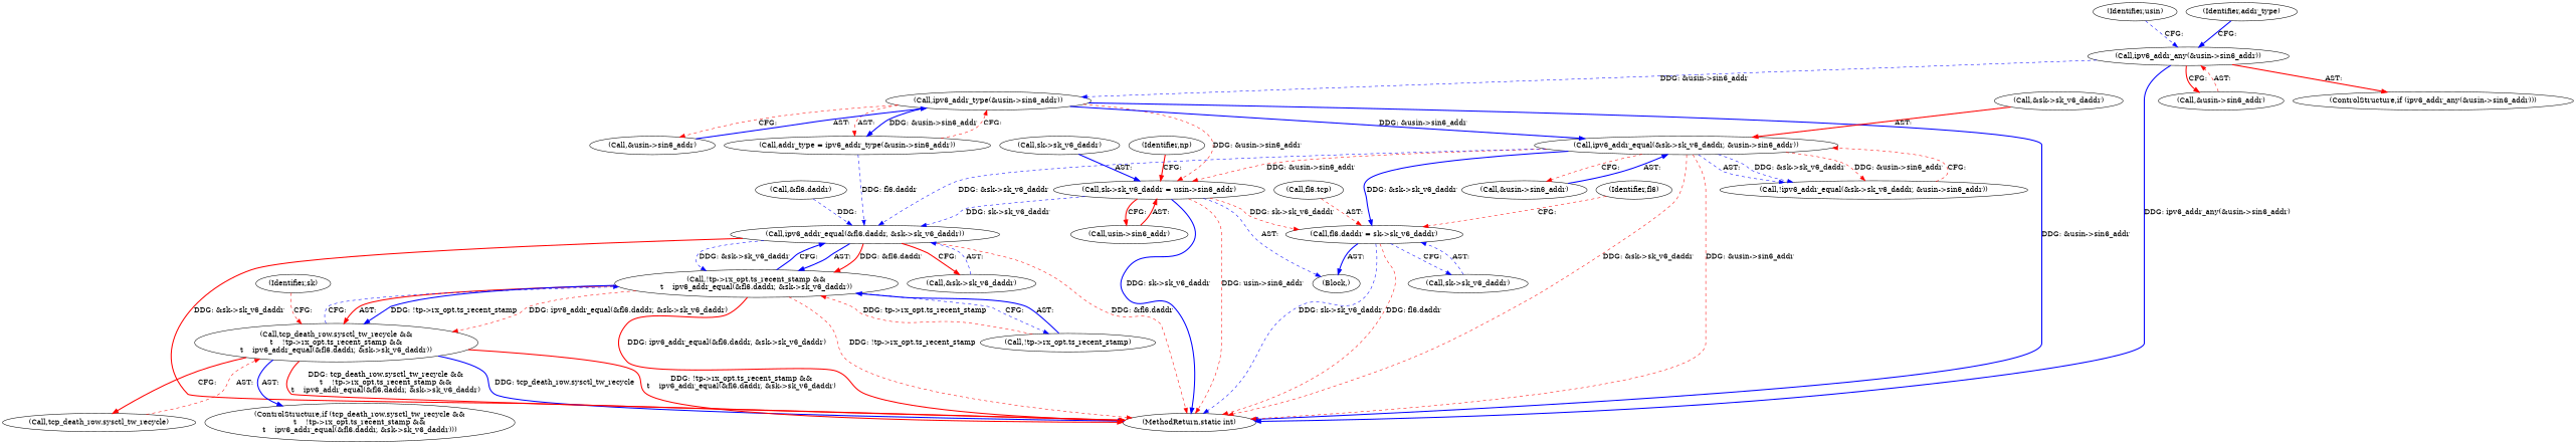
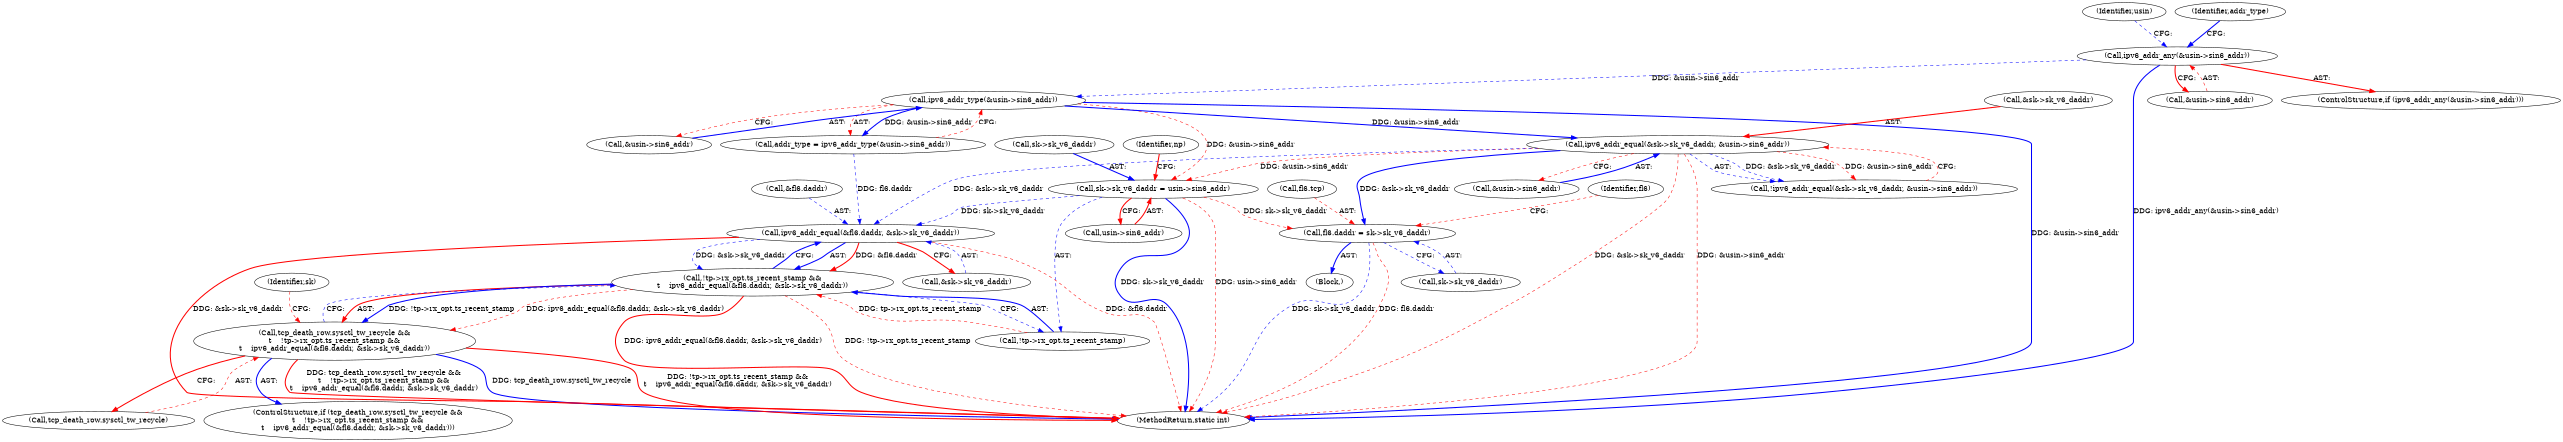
  digraph {
    edge [color=red style=dashed]
    n1 [label="(Call,sk->sk_v6_daddr = usin->sin6_addr)"]
    n2 [label="(Call,fl6.daddr = sk->sk_v6_daddr)"]
    n3 [label="(Call,ipv6_addr_equal(&fl6.daddr, &sk->sk_v6_daddr))"]
    n4 [label="(Block,)"]
    n5 [label="(Call,usin->sin6_addr)"]
    n6 [label="(MethodReturn,static int)"]
    n7 [label="(Call,sk->sk_v6_daddr)"]
    n8 [label="(Call,!tp->rx_opt.ts_recent_stamp &&\n\t    ipv6_addr_equal(&fl6.daddr, &sk->sk_v6_daddr))"]
    n9 [label="(Call,&sk->sk_v6_daddr)"]
    n10 [label="(Call,ipv6_addr_type(&usin->sin6_addr))"]
    n11 [label="(Call,ipv6_addr_equal(&sk->sk_v6_daddr, &usin->sin6_addr))"]
    n12 [label="(Call,&usin->sin6_addr)"]
    n13 [label="(Call,addr_type = ipv6_addr_type(&usin->sin6_addr))"]
    n14 [label="(Call,!ipv6_addr_equal(&sk->sk_v6_daddr, &usin->sin6_addr))"]
    n15 [label="(Call,&usin->sin6_addr)"]
    n16 [label="(Call,ipv6_addr_any(&usin->sin6_addr))"]
    n17 [label="(Call,&usin->sin6_addr)"]
    n18 [label="(ControlStructure,if (ipv6_addr_any(&usin->sin6_addr)))"]
    n19 [label="(Call,tcp_death_row.sysctl_tw_recycle &&\n\t    !tp->rx_opt.ts_recent_stamp &&\n\t    ipv6_addr_equal(&fl6.daddr, &sk->sk_v6_daddr))"]
    n20 [label="(Call,!tp->rx_opt.ts_recent_stamp)"]
    n21 [label="(ControlStructure,if (tcp_death_row.sysctl_tw_recycle &&\n\t    !tp->rx_opt.ts_recent_stamp &&\n\t    ipv6_addr_equal(&fl6.daddr, &sk->sk_v6_daddr)))"]
    n22 [label="(Call,tcp_death_row.sysctl_tw_recycle)"]
    n23 [label="(Identifier,usin)"]
    n24 [label="(Identifier,sk)"]
    n25 [label="(Identifier,np)"]
    n26 [label="(Call,sk->sk_v6_daddr)"]
    n27 [label="(Identifier,addr_type)"]
    n28 [label="(Call,&sk->sk_v6_daddr)"]
    n29 [label="(Call,&fl6.daddr)"]
    n30 [label="(Call,fl6.tcp)"]
    n31 [label="(Identifier,fl6)"]
    n1 -> n2 [label="DDG: sk->sk_v6_daddr"]
    n1 -> n3 [color=blue label="DDG: sk->sk_v6_daddr"]
-   n1 -> n4 [color=blue label="AST: "]
+   n1 -> n20 [color=blue label="AST: "]
    n1 -> n5 [label="CFG: " style=bold]
    n1 -> n6 [color=blue label="DDG: sk->sk_v6_daddr" style=bold]
    n1 -> n6 [label="DDG: usin->sin6_addr"]
    n2 -> n4 [color=blue label="AST: " style=bold]
    n2 -> n6 [color=blue label="DDG: sk->sk_v6_daddr"]
    n2 -> n6 [label="DDG: fl6.daddr"]
    n2 -> n7 [color=blue label="CFG: "]
    n3 -> n6 [label="DDG: &sk->sk_v6_daddr" style=bold]
    n3 -> n6 [label="DDG: &fl6.daddr"]
    n3 -> n8 [color=blue label="AST: " style=bold]
    n3 -> n8 [label="DDG: &fl6.daddr" style=bold]
    n3 -> n8 [color=blue label="DDG: &sk->sk_v6_daddr"]
    n3 -> n9 [label="CFG: " style=bold]
    n5 -> n1 [label="AST: " style=bold]
    n7 -> n2 [color=blue label="AST: "]
    n8 -> n3 [color=blue label="CFG: " style=bold]
    n8 -> n6 [label="DDG: !tp->rx_opt.ts_recent_stamp"]
    n8 -> n6 [label="DDG: ipv6_addr_equal(&fl6.daddr, &sk->sk_v6_daddr)" style=bold]
    n8 -> n19 [label="AST: " style=bold]
    n8 -> n19 [color=blue label="DDG: !tp->rx_opt.ts_recent_stamp" style=bold]
    n8 -> n19 [label="DDG: ipv6_addr_equal(&fl6.daddr, &sk->sk_v6_daddr)"]
    n8 -> n20 [color=blue label="CFG: "]
    n9 -> n3 [color=blue label="AST: "]
    n10 -> n1 [label="DDG: &usin->sin6_addr"]
    n10 -> n6 [color=blue label="DDG: &usin->sin6_addr" style=bold]
    n10 -> n11 [color=blue label="DDG: &usin->sin6_addr" style=bold]
    n10 -> n12 [label="CFG: "]
    n10 -> n13 [label="AST: "]
    n10 -> n13 [color=blue label="DDG: &usin->sin6_addr" style=bold]
    n11 -> n1 [label="DDG: &usin->sin6_addr"]
    n11 -> n2 [color=blue label="DDG: &sk->sk_v6_daddr" style=bold]
    n11 -> n3 [color=blue label="DDG: &sk->sk_v6_daddr"]
    n11 -> n6 [label="DDG: &sk->sk_v6_daddr"]
    n11 -> n6 [label="DDG: &usin->sin6_addr"]
    n11 -> n14 [color=blue label="AST: "]
    n11 -> n14 [color=blue label="DDG: &sk->sk_v6_daddr"]
    n11 -> n14 [label="DDG: &usin->sin6_addr"]
    n11 -> n15 [label="CFG: "]
    n12 -> n10 [color=blue label="AST: " style=bold]
    n13 -> n3 [color=blue label="DDG: fl6.daddr"]
    n13 -> n10 [label="CFG: "]
    n14 -> n11 [label="CFG: "]
    n15 -> n11 [color=blue label="AST: " style=bold]
    n16 -> n6 [color=blue label="DDG: ipv6_addr_any(&usin->sin6_addr)" style=bold]
    n16 -> n10 [color=blue label="DDG: &usin->sin6_addr"]
    n16 -> n17 [label="CFG: " style=bold]
    n16 -> n18 [label="AST: " style=bold]
    n17 -> n16 [label="AST: "]
    n19 -> n6 [color=blue label="DDG: tcp_death_row.sysctl_tw_recycle" style=bold]
    n19 -> n6 [label="DDG: !tp->rx_opt.ts_recent_stamp &&\n\t    ipv6_addr_equal(&fl6.daddr, &sk->sk_v6_daddr)" style=bold]
    n19 -> n6 [label="DDG: tcp_death_row.sysctl_tw_recycle &&\n\t    !tp->rx_opt.ts_recent_stamp &&\n\t    ipv6_addr_equal(&fl6.daddr, &sk->sk_v6_daddr)" style=bold]
    n19 -> n8 [color=blue label="CFG: "]
    n19 -> n21 [color=blue label="AST: " style=bold]
    n19 -> n22 [label="CFG: " style=bold]
    n20 -> n8 [color=blue label="AST: " style=bold]
    n20 -> n8 [label="DDG: tp->rx_opt.ts_recent_stamp"]
    n22 -> n19 [label="AST: "]
    n23 -> n16 [color=blue label="CFG: "]
    n24 -> n19 [label="CFG: "]
    n25 -> n1 [label="CFG: " style=bold]
    n26 -> n1 [color=blue label="AST: " style=bold]
    n27 -> n16 [color=blue label="CFG: " style=bold]
    n28 -> n11 [label="AST: " style=bold]
-   n29 -> n3 [color=blue label="DDG: "]
+   n29 -> n3 [color=blue label="AST: "]
    n30 -> n2 [label="AST: "]
    n31 -> n2 [label="CFG: "]
  }
